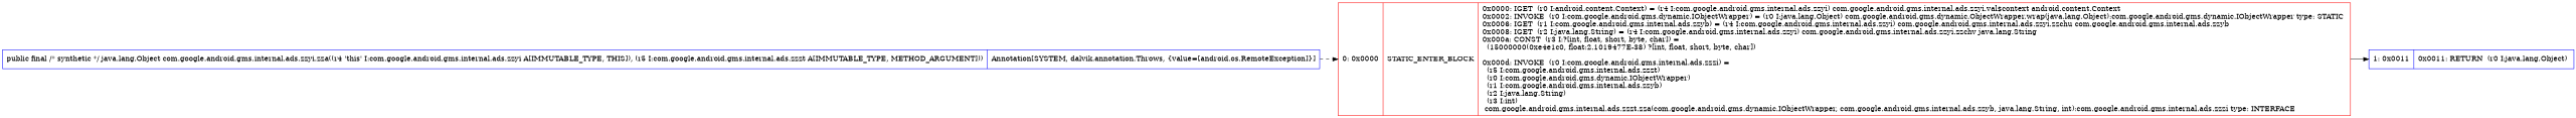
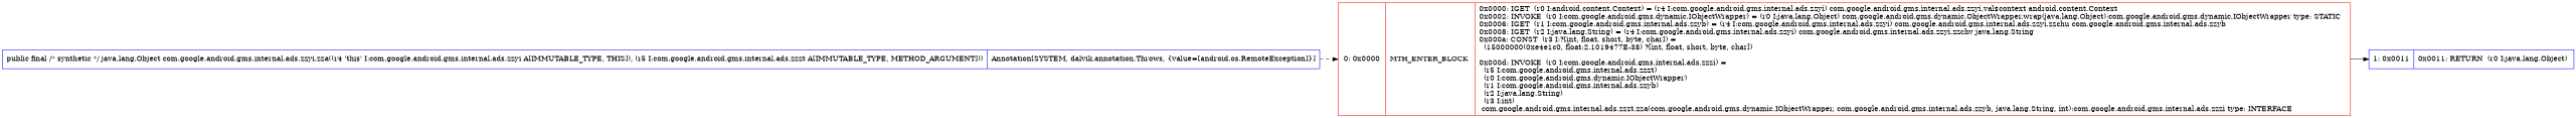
  digraph {
    rankdir=LR
    node [shape=record color=blue]
-   n1 [label="{0\:\ 0x0000|STATIC_ENTER_BLOCK\l|0x0000: IGET  (r0 I:android.content.Context) = (r4 I:com.google.android.gms.internal.ads.zzyi) com.google.android.gms.internal.ads.zzyi.val$context android.content.Context \l0x0002: INVOKE  (r0 I:com.google.android.gms.dynamic.IObjectWrapper) = (r0 I:java.lang.Object) com.google.android.gms.dynamic.ObjectWrapper.wrap(java.lang.Object):com.google.android.gms.dynamic.IObjectWrapper type: STATIC \l0x0006: IGET  (r1 I:com.google.android.gms.internal.ads.zzyb) = (r4 I:com.google.android.gms.internal.ads.zzyi) com.google.android.gms.internal.ads.zzyi.zzchu com.google.android.gms.internal.ads.zzyb \l0x0008: IGET  (r2 I:java.lang.String) = (r4 I:com.google.android.gms.internal.ads.zzyi) com.google.android.gms.internal.ads.zzyi.zzchv java.lang.String \l0x000a: CONST  (r3 I:?[int, float, short, byte, char]) = \l  (15000000(0xe4e1c0, float:2.1019477E\-38) ?[int, float, short, byte, char])\l \l0x000d: INVOKE  (r0 I:com.google.android.gms.internal.ads.zzzi) = \l  (r5 I:com.google.android.gms.internal.ads.zzzt)\l  (r0 I:com.google.android.gms.dynamic.IObjectWrapper)\l  (r1 I:com.google.android.gms.internal.ads.zzyb)\l  (r2 I:java.lang.String)\l  (r3 I:int)\l com.google.android.gms.internal.ads.zzzt.zza(com.google.android.gms.dynamic.IObjectWrapper, com.google.android.gms.internal.ads.zzyb, java.lang.String, int):com.google.android.gms.internal.ads.zzzi type: INTERFACE \l}" color=red]
+   n1 [label="{0\:\ 0x0000|MTH_ENTER_BLOCK\l|0x0000: IGET  (r0 I:android.content.Context) = (r4 I:com.google.android.gms.internal.ads.zzyi) com.google.android.gms.internal.ads.zzyi.val$context android.content.Context \l0x0002: INVOKE  (r0 I:com.google.android.gms.dynamic.IObjectWrapper) = (r0 I:java.lang.Object) com.google.android.gms.dynamic.ObjectWrapper.wrap(java.lang.Object):com.google.android.gms.dynamic.IObjectWrapper type: STATIC \l0x0006: IGET  (r1 I:com.google.android.gms.internal.ads.zzyb) = (r4 I:com.google.android.gms.internal.ads.zzyi) com.google.android.gms.internal.ads.zzyi.zzchu com.google.android.gms.internal.ads.zzyb \l0x0008: IGET  (r2 I:java.lang.String) = (r4 I:com.google.android.gms.internal.ads.zzyi) com.google.android.gms.internal.ads.zzyi.zzchv java.lang.String \l0x000a: CONST  (r3 I:?[int, float, short, byte, char]) = \l  (15000000(0xe4e1c0, float:2.1019477E\-38) ?[int, float, short, byte, char])\l \l0x000d: INVOKE  (r0 I:com.google.android.gms.internal.ads.zzzi) = \l  (r5 I:com.google.android.gms.internal.ads.zzzt)\l  (r0 I:com.google.android.gms.dynamic.IObjectWrapper)\l  (r1 I:com.google.android.gms.internal.ads.zzyb)\l  (r2 I:java.lang.String)\l  (r3 I:int)\l com.google.android.gms.internal.ads.zzzt.zza(com.google.android.gms.dynamic.IObjectWrapper, com.google.android.gms.internal.ads.zzyb, java.lang.String, int):com.google.android.gms.internal.ads.zzzi type: INTERFACE \l}" color=red]
    n2 [label="{1\:\ 0x0011|0x0011: RETURN  (r0 I:java.lang.Object) \l}"]
    n3 [label="{public final \/* synthetic *\/ java.lang.Object com.google.android.gms.internal.ads.zzyi.zza((r4 'this' I:com.google.android.gms.internal.ads.zzyi A[IMMUTABLE_TYPE, THIS]), (r5 I:com.google.android.gms.internal.ads.zzzt A[IMMUTABLE_TYPE, METHOD_ARGUMENT]))  | Annotation[SYSTEM, dalvik.annotation.Throws, \{value=[android.os.RemoteException]\}]\l}"]
    n1 -> n2 [style=solid]
    n3 -> n1 [style=dashed]
  }
